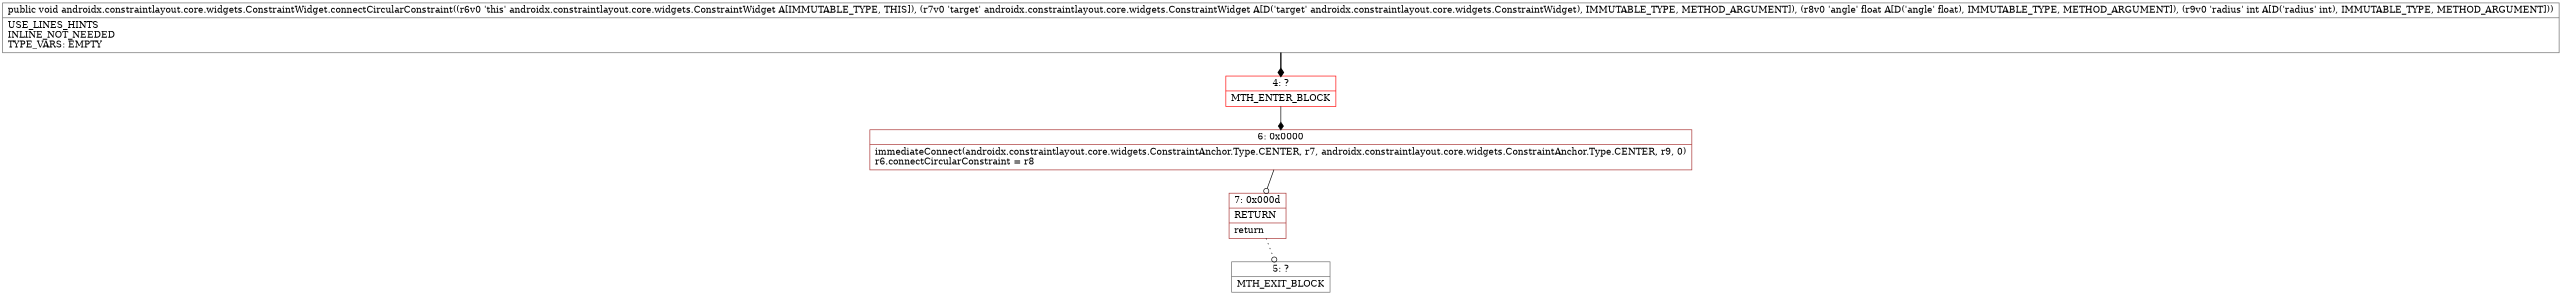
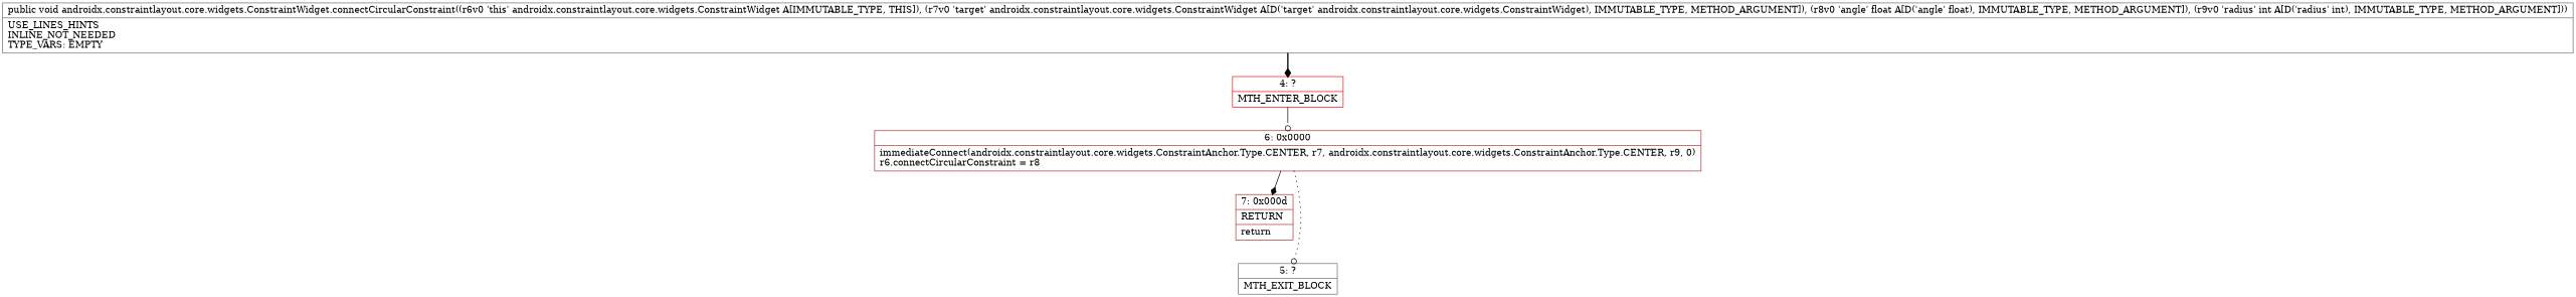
  digraph {
    node [color=brown shape=record]
    edge [arrowhead=diamond style=solid]
    n1 [color=red label="{4\:\ ?|MTH_ENTER_BLOCK\l}"]
    n2 [label="{6\:\ 0x0000|immediateConnect(androidx.constraintlayout.core.widgets.ConstraintAnchor.Type.CENTER, r7, androidx.constraintlayout.core.widgets.ConstraintAnchor.Type.CENTER, r9, 0)\lr6.connectCircularConstraint = r8\l}"]
    n3 [label="{7\:\ 0x000d|RETURN\l|return\l}"]
    n4 [color=gray40 label="{5\:\ ?|MTH_EXIT_BLOCK\l}"]
    n5 [color=gray40 label="{public void androidx.constraintlayout.core.widgets.ConstraintWidget.connectCircularConstraint((r6v0 'this' androidx.constraintlayout.core.widgets.ConstraintWidget A[IMMUTABLE_TYPE, THIS]), (r7v0 'target' androidx.constraintlayout.core.widgets.ConstraintWidget A[D('target' androidx.constraintlayout.core.widgets.ConstraintWidget), IMMUTABLE_TYPE, METHOD_ARGUMENT]), (r8v0 'angle' float A[D('angle' float), IMMUTABLE_TYPE, METHOD_ARGUMENT]), (r9v0 'radius' int A[D('radius' int), IMMUTABLE_TYPE, METHOD_ARGUMENT]))  | USE_LINES_HINTS\lINLINE_NOT_NEEDED\lTYPE_VARS: EMPTY\l}"]
-   n1 -> n2
-   n2 -> n3 [arrowhead=odot]
-   n3 -> n4 [arrowhead=odot style=dotted]
+   n1 -> n2 [arrowhead=odot]
+   n2 -> n3
+   n2 -> n4 [arrowhead=odot style=dotted]
    n5 -> n1 [style=bold]
  }
